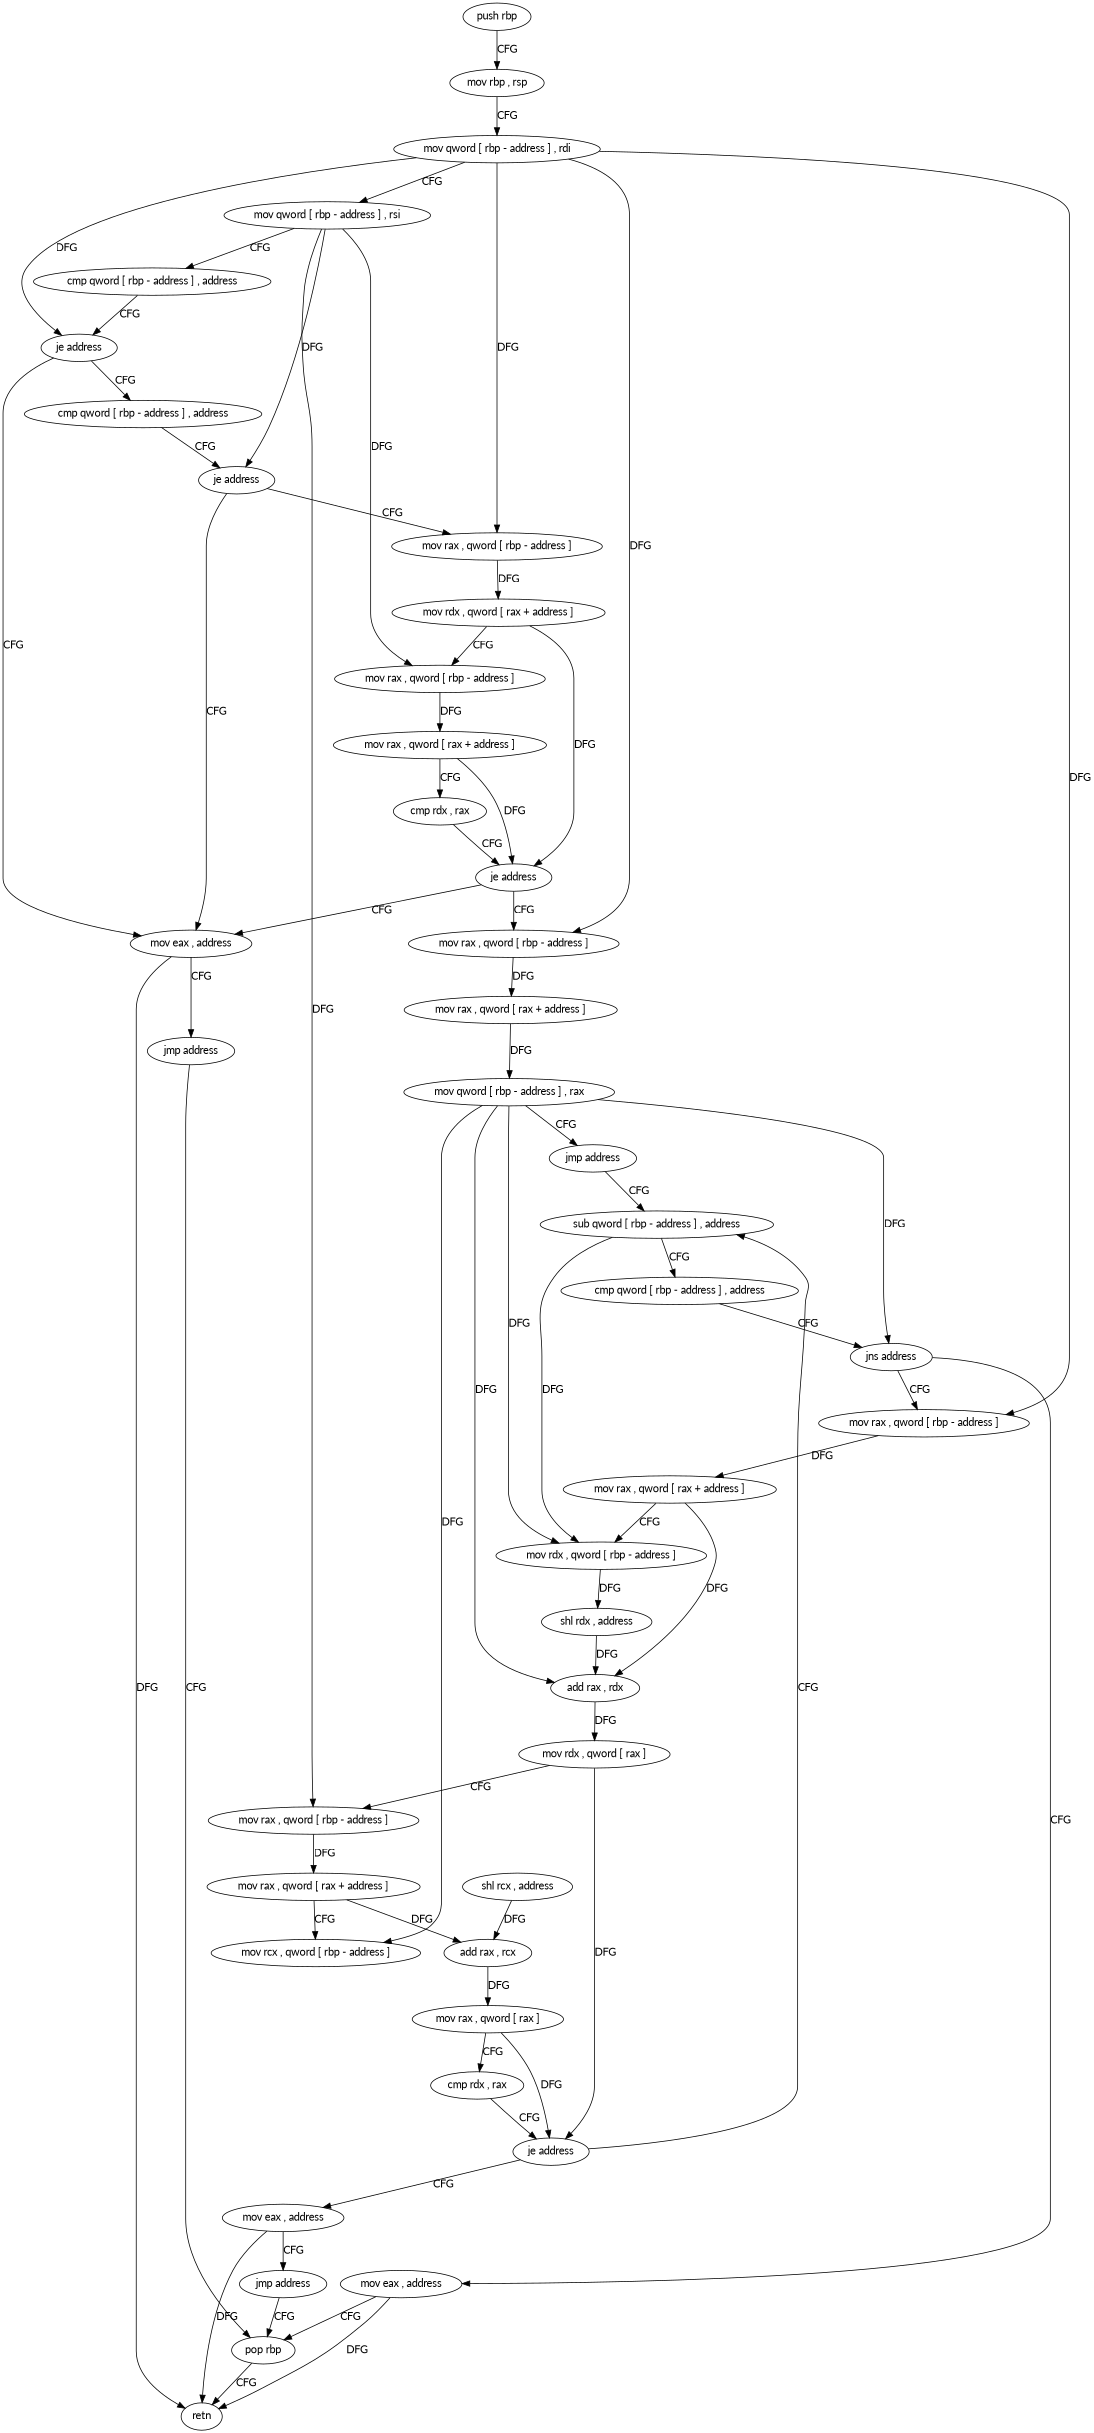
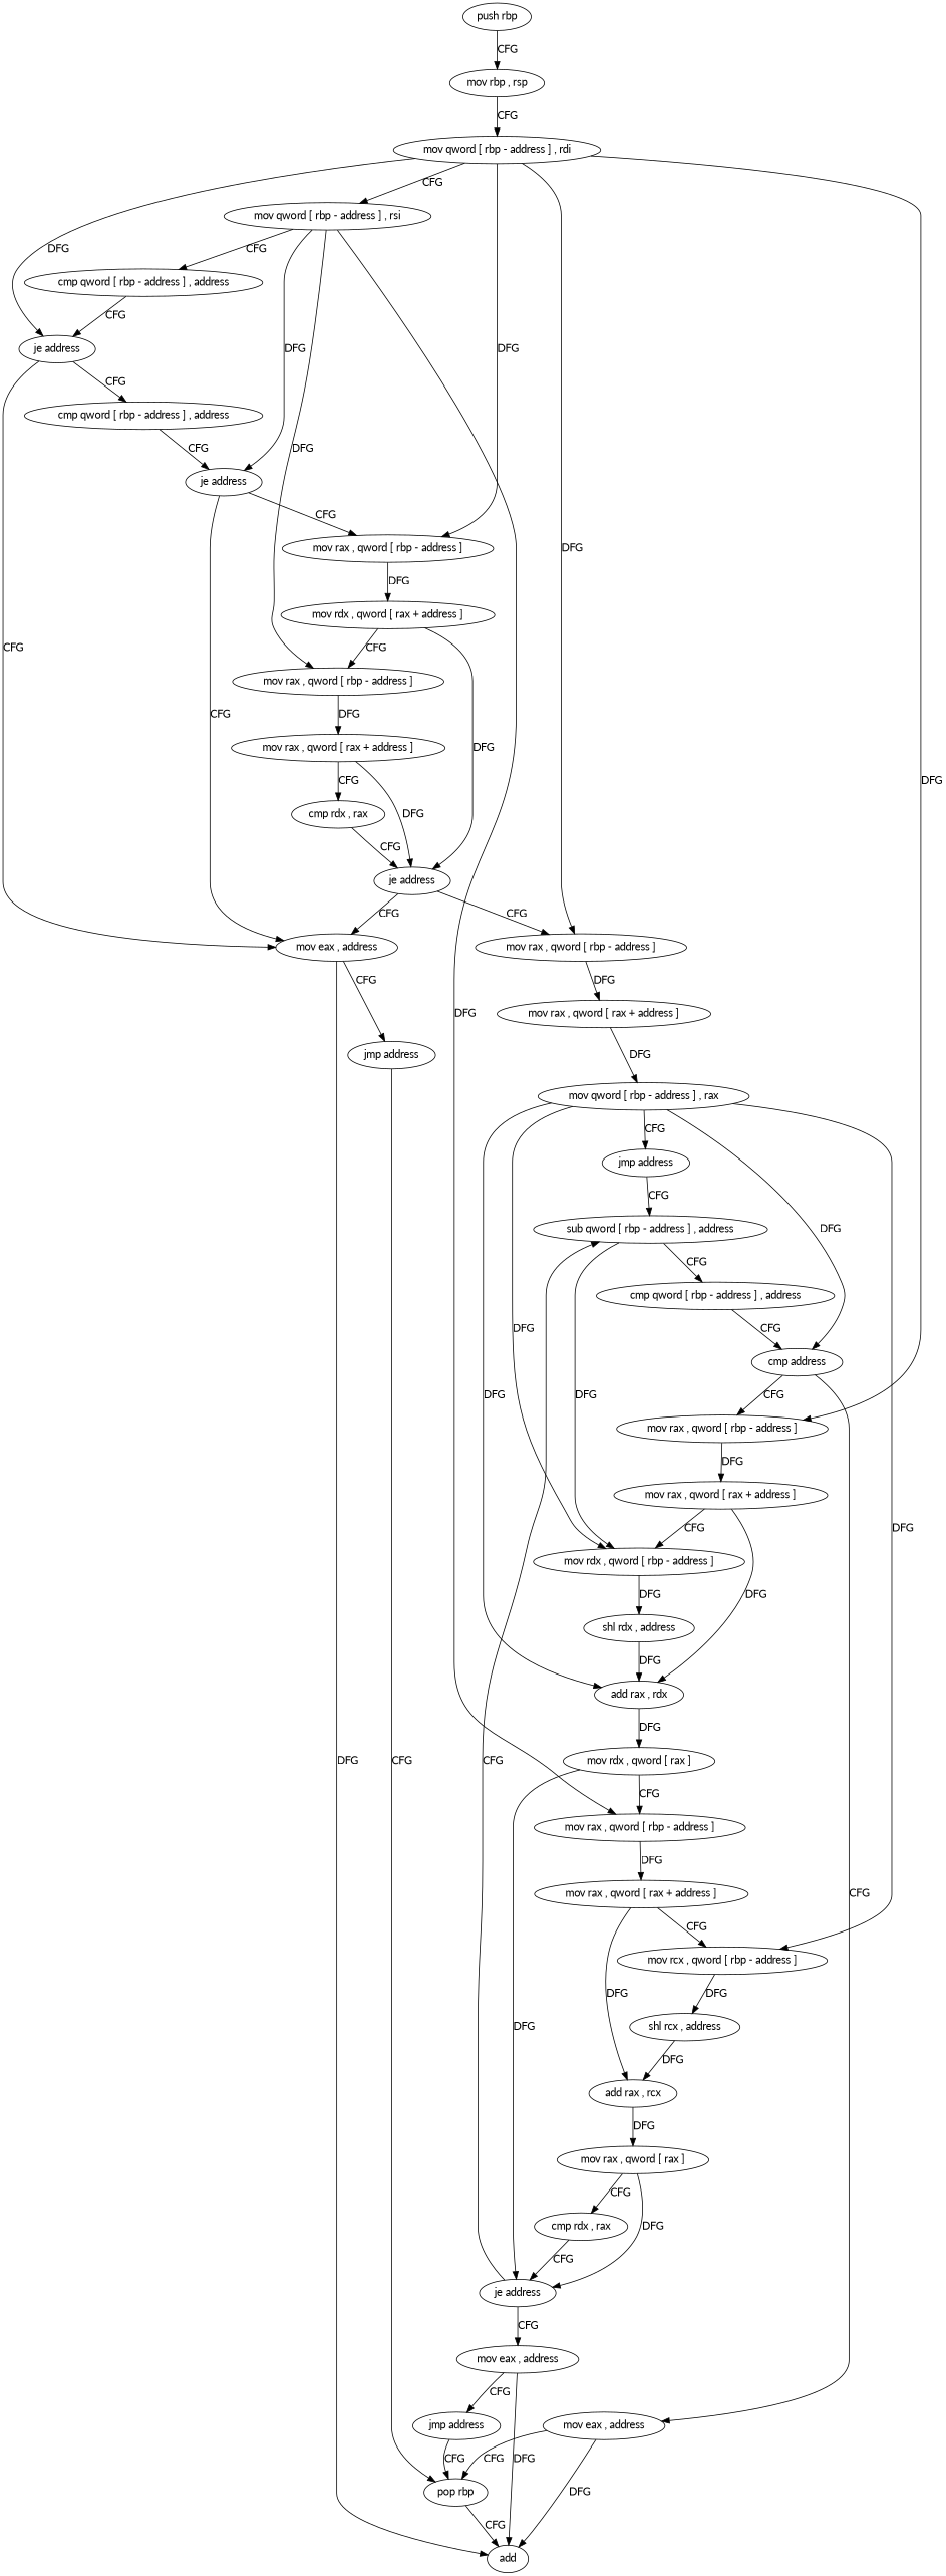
  digraph {
    fontname=Lato
    node [fontname=Lato]
    edge [fontname=Lato]
    n1 [label="push rbp"]
    n2 [label="mov rbp , rsp"]
    n3 [label="mov qword [ rbp - address ] , rdi"]
    n4 [label="mov qword [ rbp - address ] , rsi"]
    n5 [label="je address"]
    n6 [label="mov rax , qword [ rbp - address ]"]
    n7 [label="mov rax , qword [ rbp - address ]"]
    n8 [label="mov rax , qword [ rbp - address ]"]
    n9 [label="cmp qword [ rbp - address ] , address"]
    n10 [label="je address"]
    n11 [label="mov rax , qword [ rbp - address ]"]
    n12 [label="mov rax , qword [ rbp - address ]"]
    n13 [label="mov eax , address"]
    n14 [label="cmp qword [ rbp - address ] , address"]
    n15 [label="mov rdx , qword [ rax + address ]"]
    n16 [label="mov rax , qword [ rax + address ]"]
    n17 [label="mov rax , qword [ rax + address ]"]
    n18 [label="mov rax , qword [ rax + address ]"]
    n19 [label="mov rax , qword [ rax + address ]"]
    n20 [label="jmp address"]
-   n21 [label=retn]
+   n21 [label=add]
    n22 [label="pop rbp"]
    n23 [label="je address"]
    n24 [label="cmp rdx , rax"]
    n25 [label="mov qword [ rbp - address ] , rax"]
    n26 [label="jmp address"]
-   n27 [label="jns address"]
+   n27 [label="cmp address"]
    n28 [label="mov rdx , qword [ rbp - address ]"]
    n29 [label="mov rcx , qword [ rbp - address ]"]
    n30 [label="add rax , rdx"]
    n31 [label="sub qword [ rbp - address ] , address"]
    n32 [label="cmp qword [ rbp - address ] , address"]
    n33 [label="mov eax , address"]
    n34 [label="shl rdx , address"]
    n35 [label="shl rcx , address"]
    n36 [label="mov rdx , qword [ rax ]"]
    n37 [label="je address"]
    n38 [label="mov eax , address"]
    n39 [label="add rax , rcx"]
    n40 [label="mov rax , qword [ rax ]"]
    n41 [label="cmp rdx , rax"]
    n42 [label="jmp address"]
    n1 -> n2 [label=CFG]
    n2 -> n3 [label=CFG]
    n3 -> n4 [label=CFG]
    n3 -> n5 [label=DFG]
    n3 -> n6 [label=DFG]
    n3 -> n7 [label=DFG]
    n3 -> n8 [label=DFG]
    n4 -> n9 [label=CFG]
    n4 -> n10 [label=DFG]
    n4 -> n11 [label=DFG]
    n4 -> n12 [label=DFG]
    n5 -> n13 [label=CFG]
    n5 -> n14 [label=CFG]
    n6 -> n15 [label=DFG]
    n7 -> n16 [label=DFG]
    n8 -> n17 [label=DFG]
    n9 -> n5 [label=CFG]
    n10 -> n6 [label=CFG]
    n10 -> n13 [label=CFG]
    n11 -> n18 [label=DFG]
    n12 -> n19 [label=DFG]
    n13 -> n20 [label=CFG]
    n13 -> n21 [label=DFG]
    n14 -> n10 [label=CFG]
    n15 -> n11 [label=CFG]
    n15 -> n23 [label=DFG]
    n16 -> n25 [label=DFG]
    n17 -> n28 [label=CFG]
    n17 -> n30 [label=DFG]
    n18 -> n23 [label=DFG]
    n18 -> n24 [label=CFG]
    n19 -> n29 [label=CFG]
    n19 -> n39 [label=DFG]
    n20 -> n22 [label=CFG]
    n22 -> n21 [label=CFG]
    n23 -> n7 [label=CFG]
    n23 -> n13 [label=CFG]
    n24 -> n23 [label=CFG]
    n25 -> n26 [label=CFG]
    n25 -> n27 [label=DFG]
    n25 -> n28 [label=DFG]
    n25 -> n29 [label=DFG]
    n25 -> n30 [label=DFG]
    n26 -> n31 [label=CFG]
    n27 -> n8 [label=CFG]
    n27 -> n33 [label=CFG]
    n28 -> n34 [label=DFG]
+   n29 -> n35 [label=DFG]
    n30 -> n36 [label=DFG]
    n31 -> n28 [label=DFG]
    n31 -> n32 [label=CFG]
    n32 -> n27 [label=CFG]
    n33 -> n21 [label=DFG]
    n33 -> n22 [label=CFG]
    n34 -> n30 [label=DFG]
    n35 -> n39 [label=DFG]
    n36 -> n12 [label=CFG]
    n36 -> n37 [label=DFG]
    n37 -> n31 [label=CFG]
    n37 -> n38 [label=CFG]
    n38 -> n21 [label=DFG]
    n38 -> n42 [label=CFG]
    n39 -> n40 [label=DFG]
    n40 -> n37 [label=DFG]
    n40 -> n41 [label=CFG]
    n41 -> n37 [label=CFG]
    n42 -> n22 [label=CFG]
  }
